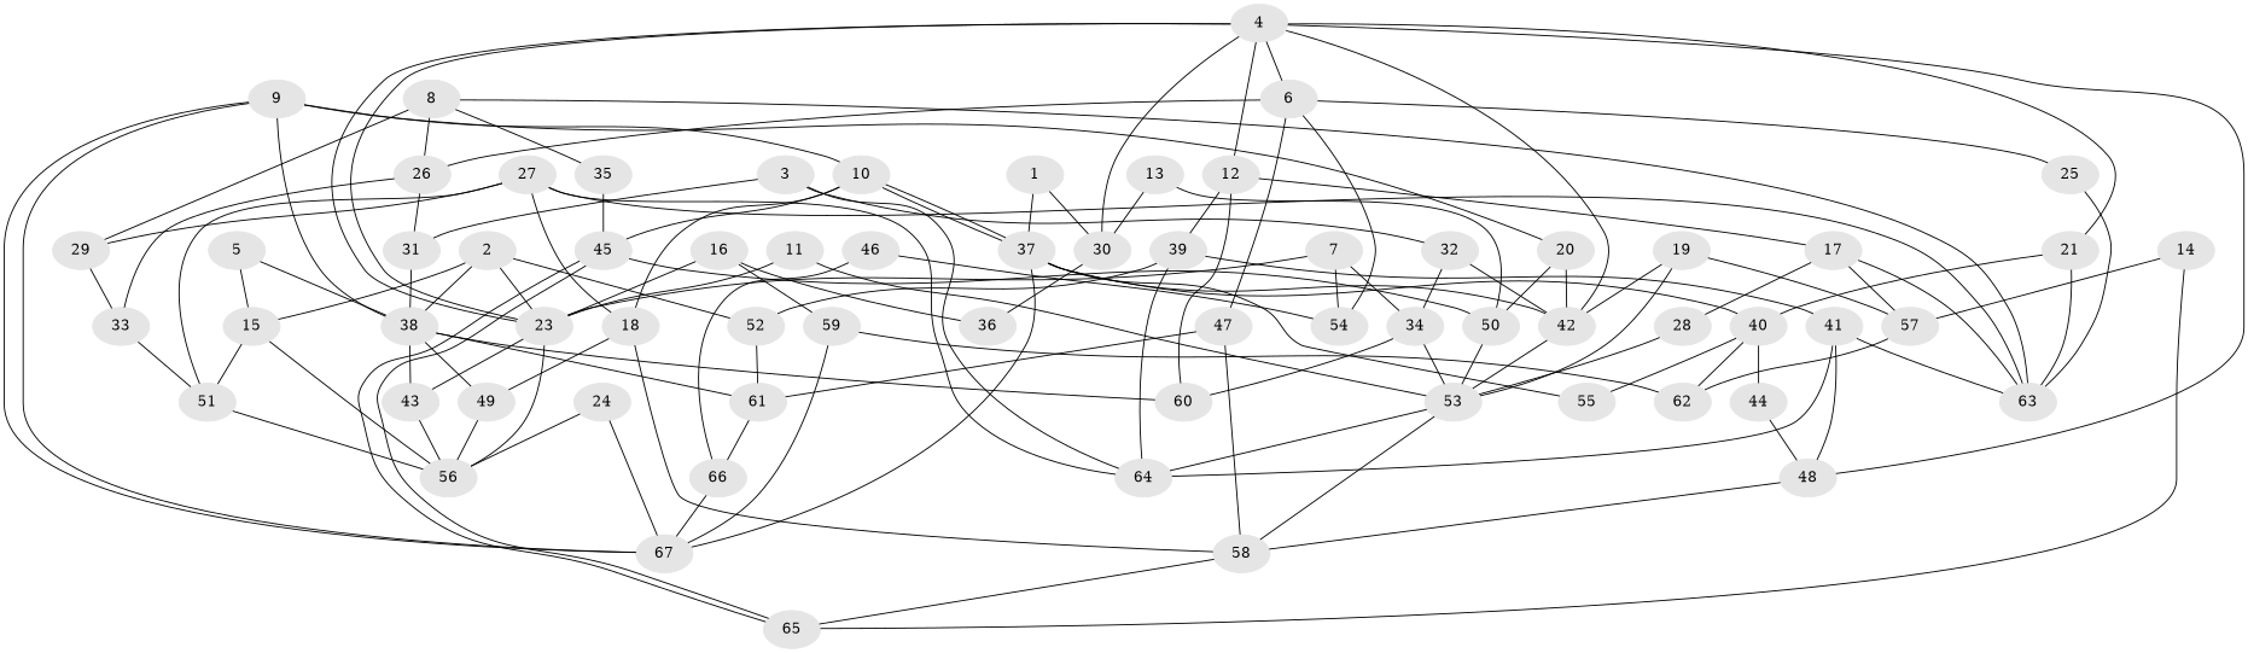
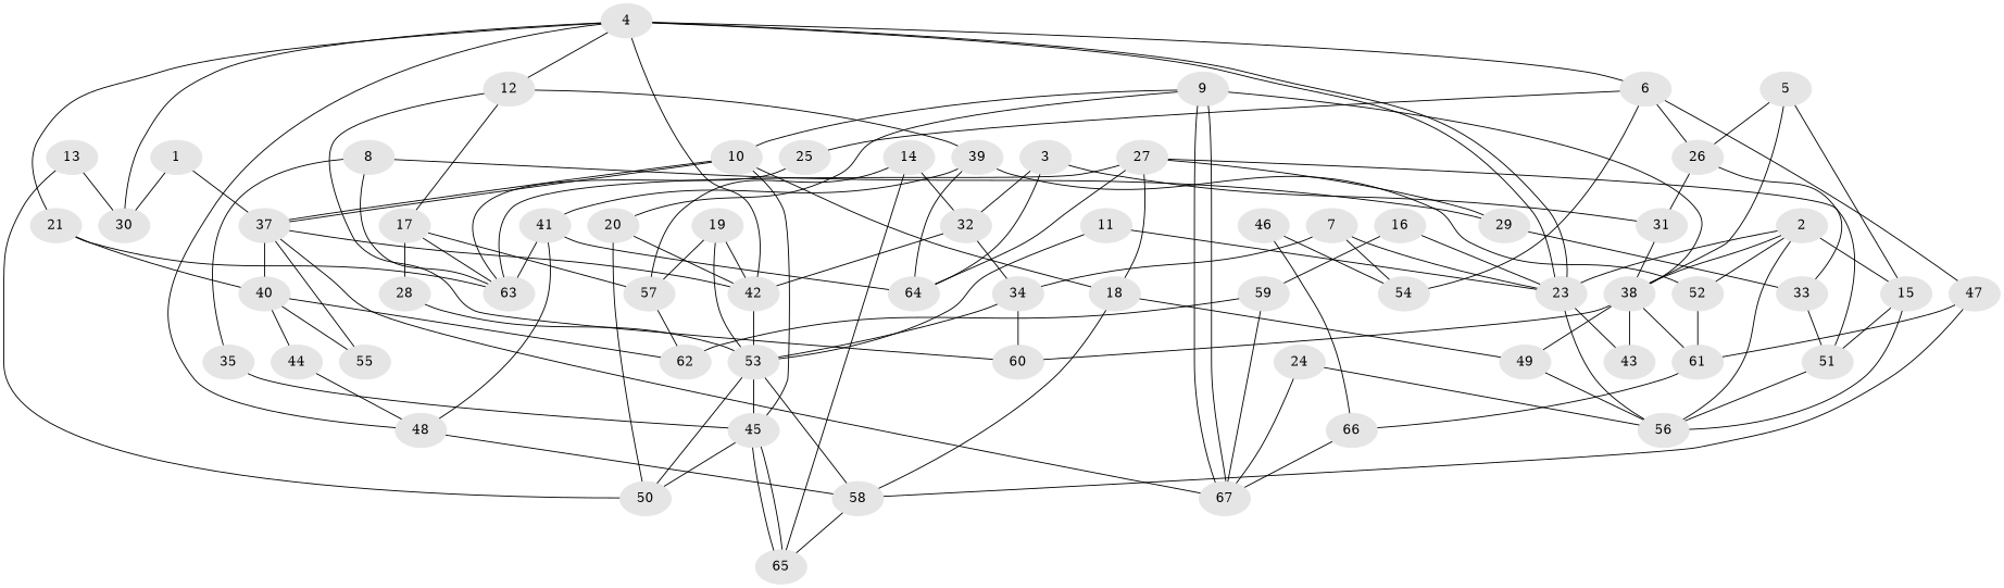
  graph {
    node [color=gray90 style=filled]
    1
    30
    37
-   36
    42
    67
    40
    55
    2
    15
    23
    38
    52
    51
    56
    43
    60
    49
    61
    3
    31
    32
    64
    34
    4
    6
    12
    21
    48
    25
    26
    47
    54
    17
    39
    63
    53
    58
    5
    33
    7
    8
    29
    35
    45
    9
    10
    20
    18
    50
    65
    11
    57
    28
    41
    13
    14
    62
    16
    59
    19
    44
    24
    27
    66
    46
    1 -- 30
    1 -- 37
-   30 -- 36
    37 -- 42
    37 -- 67
    37 -- 40
    37 -- 55
    42 -- 53
    40 -- 55
    40 -- 62
    40 -- 44
    2 -- 15
    2 -- 23
    2 -- 38
    2 -- 52
    15 -- 51
    15 -- 56
    23 -- 56
    23 -- 43
    38 -- 43
    38 -- 60
    38 -- 49
    38 -- 61
    52 -- 61
    51 -- 56
-   43 -- 56
+   2 -- 56
    49 -- 56
    61 -- 66
    3 -- 31
    3 -- 32
    3 -- 64
    31 -- 38
    32 -- 42
    32 -- 34
    34 -- 60
    34 -- 53
    4 -- 30
    4 -- 42
    4 -- 23
    4 -- 23
    4 -- 6
    4 -- 12
    4 -- 21
    4 -- 48
    6 -- 25
    6 -- 26
    6 -- 47
    6 -- 54
    12 -- 60
    12 -- 17
    12 -- 39
    21 -- 40
    21 -- 63
    48 -- 58
    25 -- 63
    26 -- 31
    26 -- 33
    47 -- 61
    47 -- 58
    17 -- 63
    17 -- 57
    17 -- 28
    39 -- 52
    39 -- 64
    39 -- 41
-   53 -- 64
+   53 -- 45
    53 -- 58
    58 -- 65
    5 -- 15
    5 -- 38
    33 -- 51
    7 -- 23
    7 -- 34
    7 -- 54
-   8 -- 26
+   5 -- 26
    8 -- 63
    8 -- 29
    8 -- 35
    29 -- 33
    35 -- 45
    45 -- 50
    45 -- 65
    45 -- 65
    9 -- 67
    9 -- 67
    9 -- 38
    9 -- 10
    9 -- 20
    10 -- 37
    10 -- 37
    10 -- 45
    10 -- 18
    20 -- 42
    20 -- 50
    18 -- 49
    18 -- 58
    50 -- 53
    11 -- 23
    11 -- 53
    57 -- 62
    28 -- 53
    41 -- 64
    41 -- 48
    41 -- 63
    13 -- 30
    13 -- 50
+   14 -- 32
    14 -- 65
    14 -- 57
-   16 -- 36
    16 -- 23
    16 -- 59
    59 -- 67
    59 -- 62
    19 -- 42
    19 -- 53
    19 -- 57
    44 -- 48
    24 -- 67
    24 -- 56
    27 -- 51
    27 -- 64
    27 -- 63
    27 -- 29
    27 -- 18
    66 -- 67
    46 -- 54
    46 -- 66
  }
